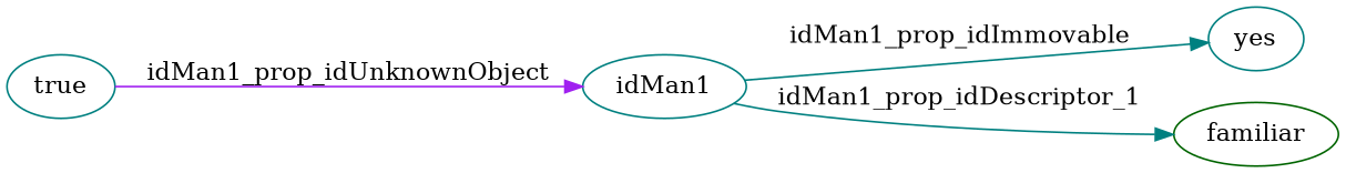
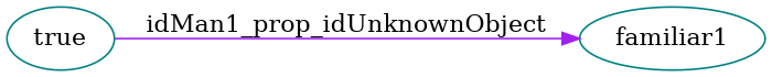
  strict digraph {
    rankdir=LR
    node [color=teal]
    edge [color=teal edge_type=property]
-   idMan1 [node_type=entity_node root=root]
-   yes
-   familiar [color=darkgreen]
+   idMan1 [node_type=entity_node root=root label=familiar1]
    true
-   idMan1 -> yes [label=idMan1_prop_idImmovable]
-   idMan1 -> familiar [label=idMan1_prop_idDescriptor_1]
    true -> idMan1 [color=purple label=idMan1_prop_idUnknownObject]
  }
